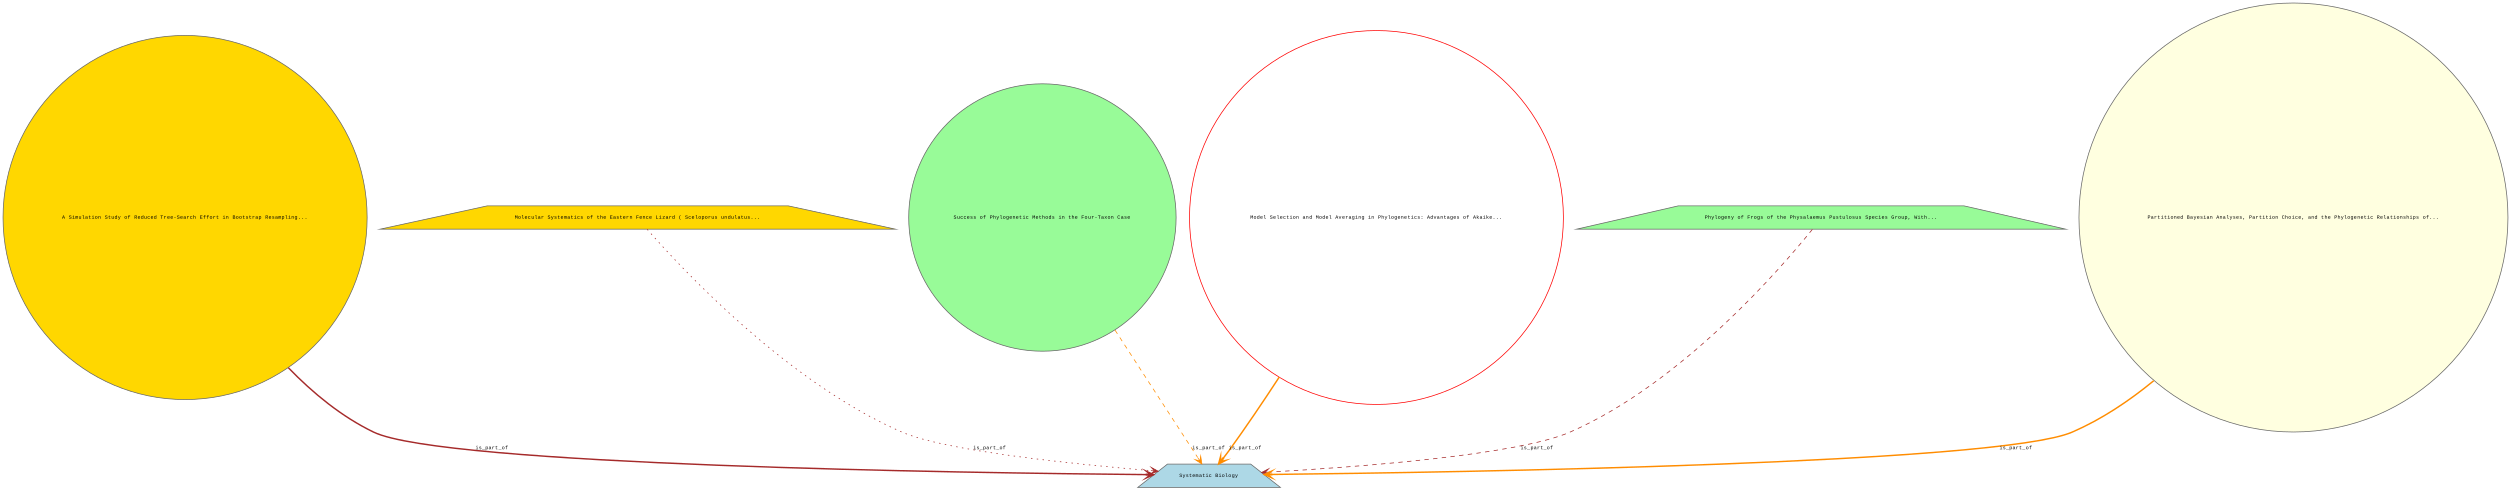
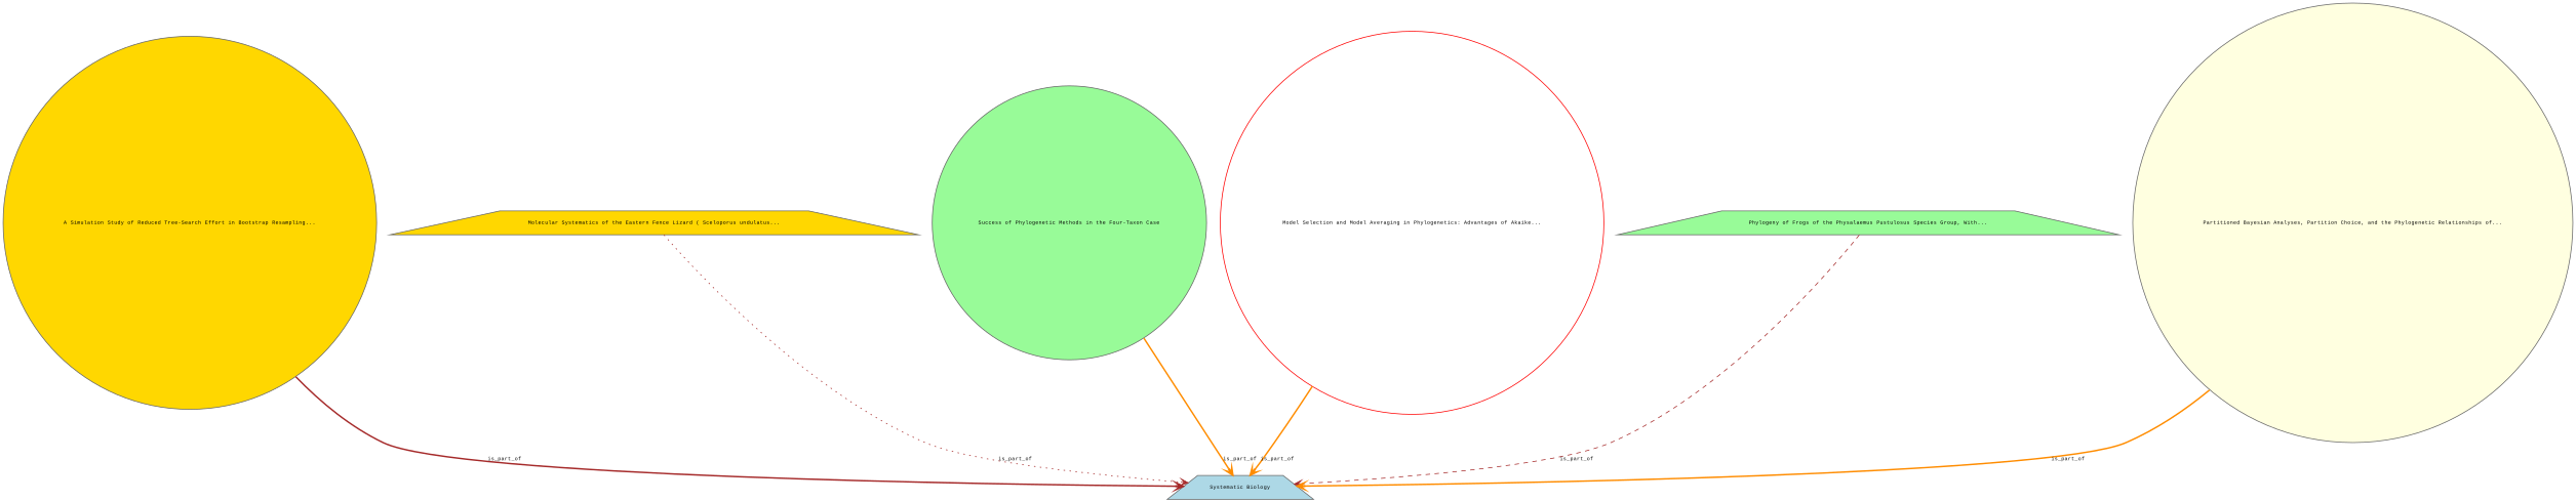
  digraph {
    fontname="Liberation Mono"
    node [fontname="Liberation Mono" fontsize=7 style=filled fillcolor=gold color=gray40 shape=circle]
    edge [fontname="Liberation Mono" fontsize=7 color=brown style=bold arrowhead=vee]
    n1 [height=0.27433100247 label="Systematic Biology" width=0.27433100247 fillcolor=lightblue shape=trapezium]
    n2 [height=0.27433100247 label="A Simulation Study of Reduced Tree-Search Effort in Bootstrap Resampling..." width=0.27433100247]
    n3 [height=0.27433100247 label="Molecular Systematics of the Eastern Fence Lizard ( Sceloporus undulatus..." width=0.27433100247 shape=trapezium]
    n4 [height=0.27433100247 label="Success of Phylogenetic Methods in the Four-Taxon Case" width=0.27433100247 fillcolor=palegreen]
    n5 [height=0.27433100247 label="Model Selection and Model Averaging in Phylogenetics: Advantages of Akaike..." width=0.27433100247 fillcolor=white color=red]
    n6 [height=0.27433100247 label="Phylogeny of Frogs of the Physalaemus Pustulosus Species Group, With..." width=0.27433100247 fillcolor=palegreen shape=trapezium]
    n7 [height=0.27433100247 label="Partitioned Bayesian Analyses, Partition Choice, and the Phylogenetic Relationships of..." width=0.27433100247 fillcolor=lightyellow]
    n2 -> n1 [label=is_part_of]
    n3 -> n1 [label=is_part_of style=dotted]
-   n4 -> n1 [label=is_part_of color=darkorange style=dashed]
+   n4 -> n1 [label=is_part_of color=darkorange]
    n5 -> n1 [label=is_part_of color=darkorange]
    n6 -> n1 [label=is_part_of style=dashed]
    n7 -> n1 [label=is_part_of color=darkorange]
  }
